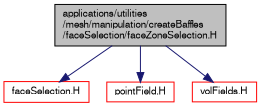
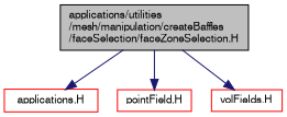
  digraph {
    node [color=red fontname=FreeSans fontsize=10 shape=record]
    edge [color=midnightblue fontname=FreeSans fontsize=10 labelfontname=FreeSans labelfontsize=10 style=solid]
    n1 [color=black fillcolor=grey75 fontcolor=black height=0.2 label="applications/utilities\l/mesh/manipulation/createBaffles\l/faceSelection/faceZoneSelection.H" style=filled width=0.4]
-   n2 [height=0.2 label="faceSelection.H" width=0.4]
+   n2 [height=0.2 label="applications.H" width=0.4]
    n3 [height=0.2 label="pointField.H" width=0.4]
    n4 [height=0.2 label="volFields.H" width=0.4]
    n1 -> n2
    n1 -> n3
    n1 -> n4
  }
